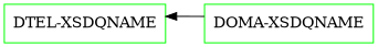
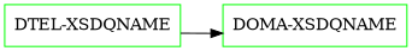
  digraph {
    rankdir=LR
    node [color=green shape=box]
    "DTEL-XSDQNAME"
    "DOMA-XSDQNAME"
-   "DOMA-XSDQNAME" -> "DTEL-XSDQNAME"
+   "DTEL-XSDQNAME" -> "DOMA-XSDQNAME"
  }
